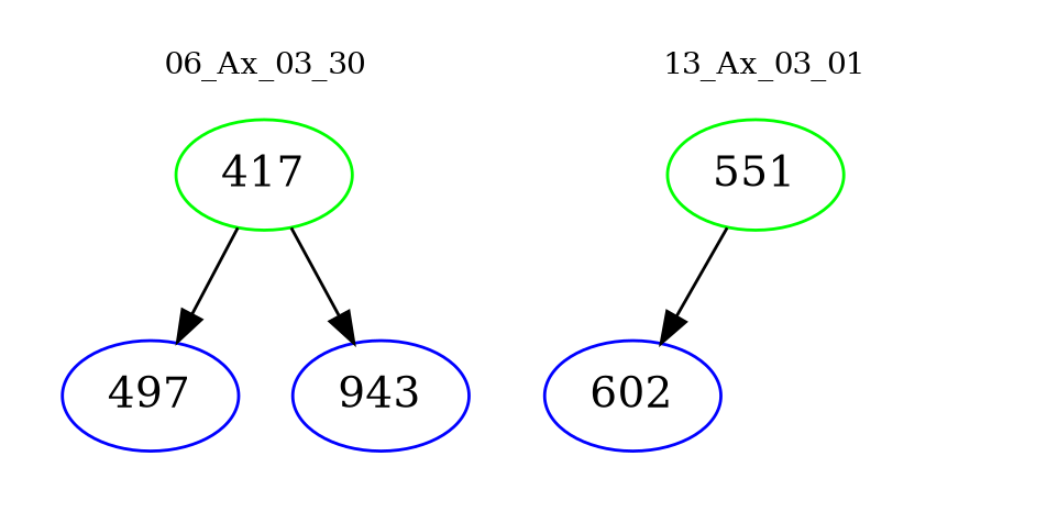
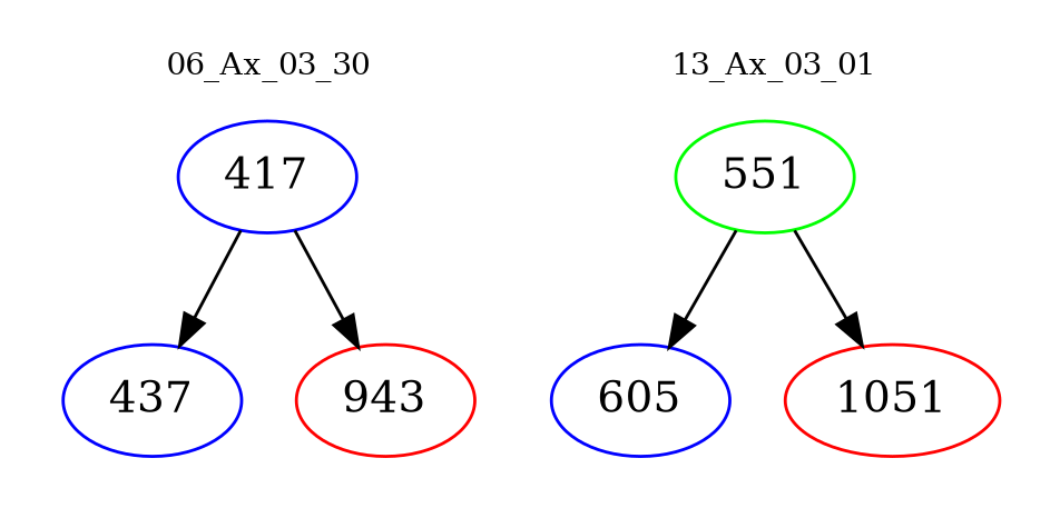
  digraph {
    fontname="DejaVu Serif"
    node [color=green fontname="DejaVu Serif"]
    edge [color=black fontname="DejaVu Serif"]
-   n1 [label=417]
-   n2 [color=blue label=497]
-   n3 [color=blue label=943]
+   n1 [color=blue label=417]
+   n2 [color=blue label=437]
+   n3 [color=red label=943]
    n4 [label=551]
-   n5 [color=blue label=602]
+   n5 [color=blue label=605]
+   n6 [color=red label=1051]
    subgraph cluster_1 {
      color=white
      fontsize=10
      label="06_Ax_03_30"
      n1
      n2
      n3
    }
    subgraph cluster_2 {
      color=white
      fontsize=10
      label="13_Ax_03_01"
      n4
      n5
+     n6
    }
    n1 -> n2
    n1 -> n3
    n4 -> n5
+   n4 -> n6
  }
